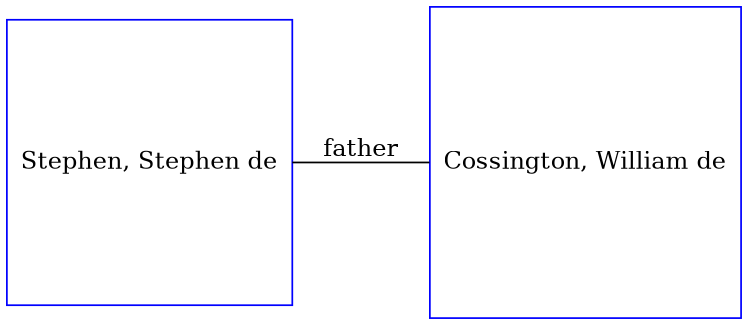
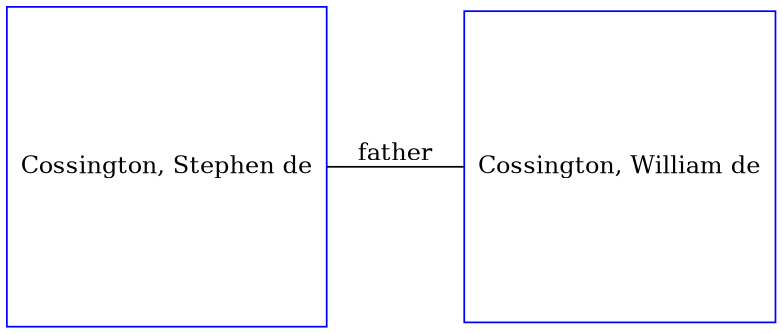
  digraph {
    rankdir=LR
    node [color=blue regular=1 shape=box]
    n1 [label="Cossington, William de"]
-   n2 [label="Stephen, Stephen de"]
+   n2 [label="Cossington, Stephen de"]
    n2 -> n1 [arrowsize=0.0 dir=none label=father]
  }
